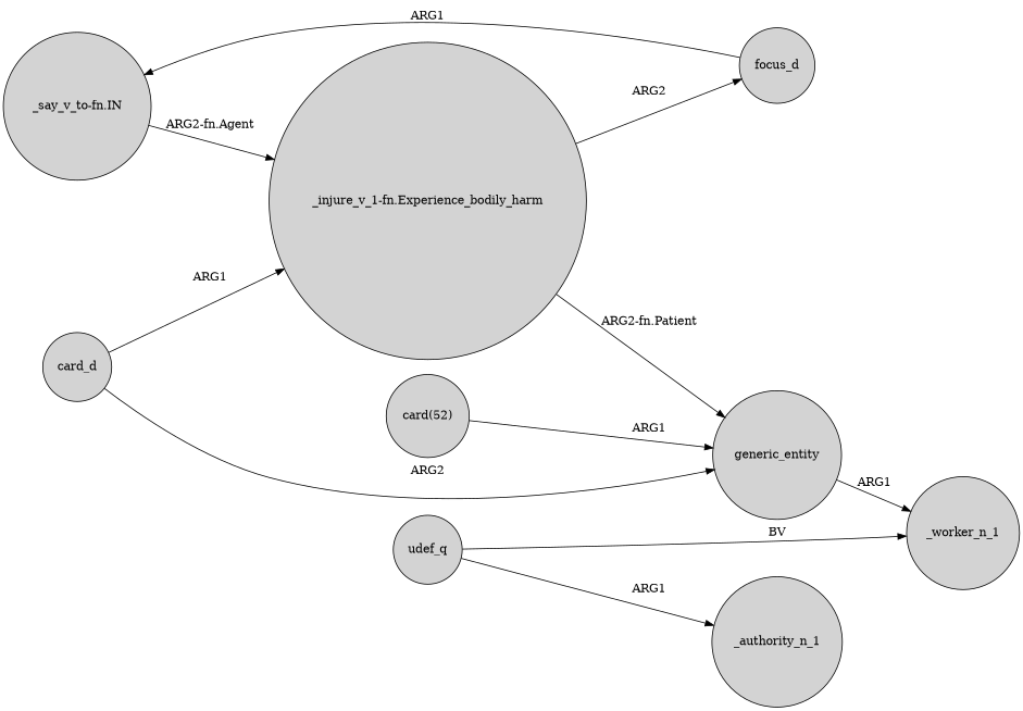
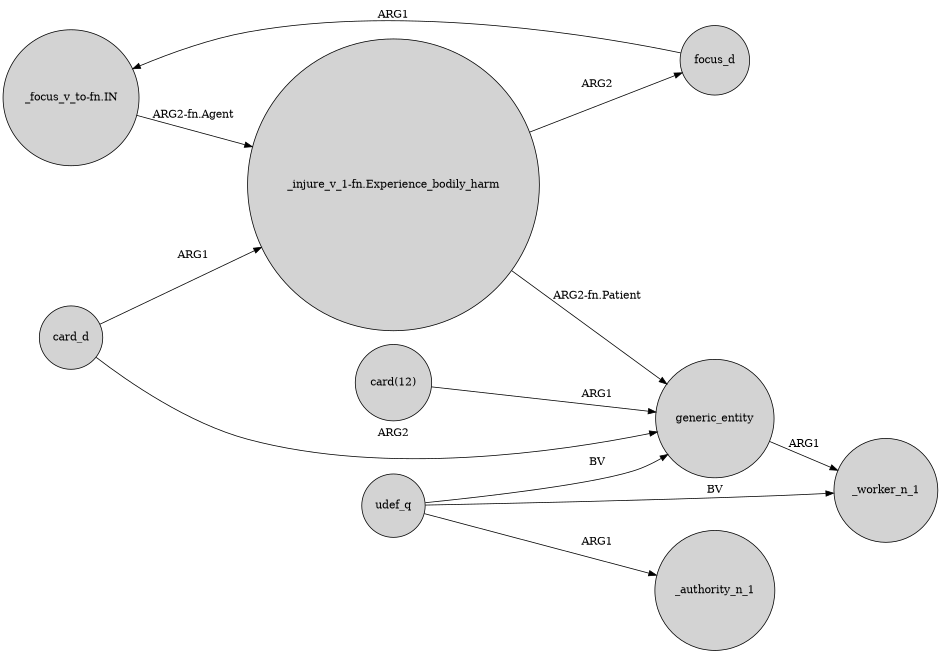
  digraph {
    rankdir=LR
    node [shape=circle style=filled]
-   "_say_v_to-fn.IN"
+   "_say_v_to-fn.IN" [label="_focus_v_to-fn.IN"]
    "_injure_v_1-fn.Experience_bodily_harm"
    generic_entity
    focus_d
    _worker_n_1
    udef_q
    _authority_n_1
    n8 [label=card_d]
-   "card(12)" [label="card(52)"]
+   "card(12)"
    "_say_v_to-fn.IN" -> "_injure_v_1-fn.Experience_bodily_harm" [label="ARG2-fn.Agent"]
    "_injure_v_1-fn.Experience_bodily_harm" -> generic_entity [label="ARG2-fn.Patient"]
    "_injure_v_1-fn.Experience_bodily_harm" -> focus_d [label=ARG2]
    generic_entity -> _worker_n_1 [label=ARG1]
    focus_d -> "_say_v_to-fn.IN" [label=ARG1]
+   udef_q -> generic_entity [label=BV]
    udef_q -> _worker_n_1 [label=BV]
    udef_q -> _authority_n_1 [label=ARG1]
    n8 -> "_injure_v_1-fn.Experience_bodily_harm" [label=ARG1]
    n8 -> generic_entity [label=ARG2]
    "card(12)" -> generic_entity [label=ARG1]
  }
